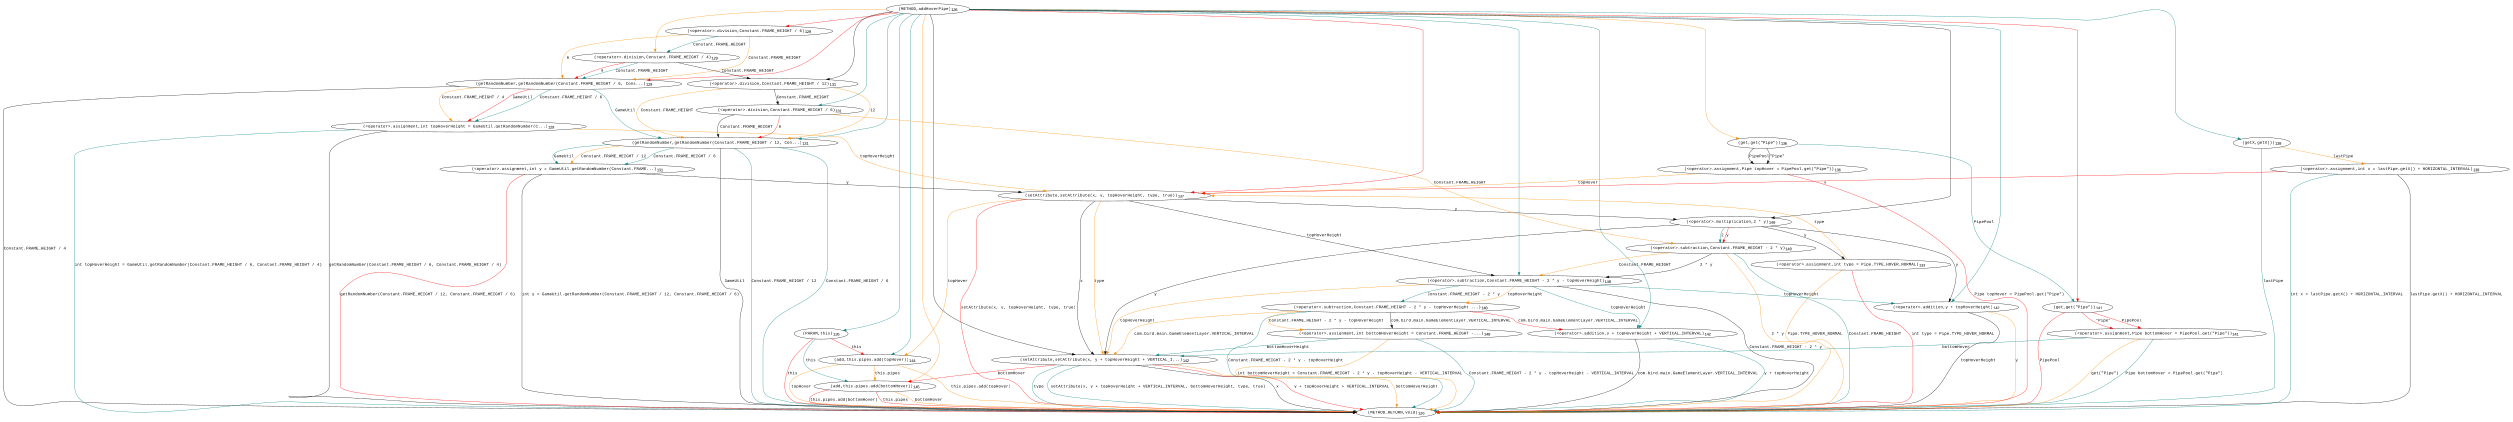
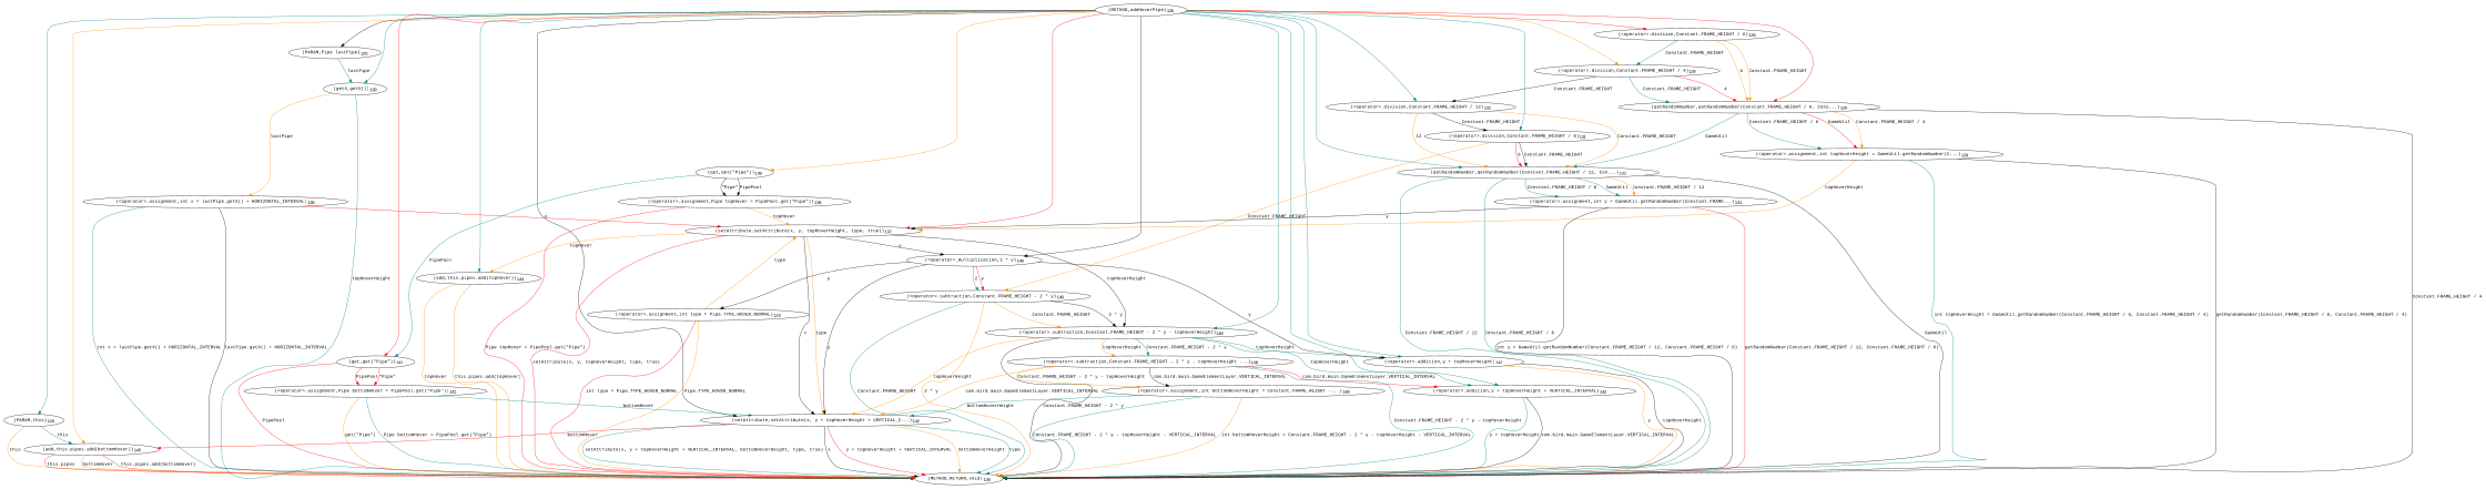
  digraph {
    fontname="Liberation Mono"
    node [fontname="Liberation Mono"]
    edge [color=teal fontname="Liberation Mono"]
    n1 [label=<(METHOD,addHoverPipe)<SUB>126</SUB>>]
    n2 [label=<(PARAM,this)<SUB>126</SUB>>]
+   n3 [label=<(PARAM,Pipe lastPipe)<SUB>126</SUB>>]
    n4 [label=<(setAttribute,setAttribute(x, y, topHoverHeight, type, true))<SUB>137</SUB>>]
    n5 [label=<(setAttribute,setAttribute(x, y + topHoverHeight + VERTICAL_I...)<SUB>142</SUB>>]
    n6 [label=<(add,this.pipes.add(topHover))<SUB>144</SUB>>]
    n7 [label=<(add,this.pipes.add(bottomHover))<SUB>145</SUB>>]
    n8 [label=<(getRandomNumber,getRandomNumber(Constant.FRAME_HEIGHT / 6, Cons...)<SUB>129</SUB>>]
    n9 [label=<(getRandomNumber,getRandomNumber(Constant.FRAME_HEIGHT / 12, Con...)<SUB>131</SUB>>]
    n10 [label=<(get,get(&quot;Pipe&quot;))<SUB>136</SUB>>]
    n11 [label=<(get,get(&quot;Pipe&quot;))<SUB>141</SUB>>]
    n12 [label=<(&lt;operator&gt;.addition,y + topHoverHeight + VERTICAL_INTERVAL)<SUB>142</SUB>>]
    n13 [label=<(&lt;operator&gt;.division,Constant.FRAME_HEIGHT / 6)<SUB>129</SUB>>]
    n14 [label=<(&lt;operator&gt;.division,Constant.FRAME_HEIGHT / 4)<SUB>129</SUB>>]
    n15 [label=<(getX,getX())<SUB>130</SUB>>]
    n16 [label=<(&lt;operator&gt;.division,Constant.FRAME_HEIGHT / 12)<SUB>131</SUB>>]
    n17 [label=<(&lt;operator&gt;.division,Constant.FRAME_HEIGHT / 6)<SUB>131</SUB>>]
    n18 [label=<(&lt;operator&gt;.subtraction,Constant.FRAME_HEIGHT - 2 * y - topHoverHeight)<SUB>140</SUB>>]
    n19 [label=<(&lt;operator&gt;.addition,y + topHoverHeight)<SUB>142</SUB>>]
    n20 [label=<(&lt;operator&gt;.multiplication,2 * y)<SUB>140</SUB>>]
    n21 [label=<(METHOD_RETURN,void)<SUB>126</SUB>>]
    n22 [label=<(&lt;operator&gt;.assignment,int topHoverHeight = GameUtil.getRandomNumber(C...)<SUB>129</SUB>>]
    n23 [label=<(&lt;operator&gt;.assignment,int y = GameUtil.getRandomNumber(Constant.FRAME...)<SUB>131</SUB>>]
    n24 [label=<(&lt;operator&gt;.assignment,Pipe topHover = PipePool.get(&quot;Pipe&quot;))<SUB>136</SUB>>]
    n25 [label=<(&lt;operator&gt;.assignment,Pipe bottomHover = PipePool.get(&quot;Pipe&quot;))<SUB>141</SUB>>]
    n26 [label=<(&lt;operator&gt;.assignment,int x = lastPipe.getX() + HORIZONTAL_INTERVAL)<SUB>130</SUB>>]
    n27 [label=<(&lt;operator&gt;.subtraction,Constant.FRAME_HEIGHT - 2 * y)<SUB>140</SUB>>]
    n28 [label=<(&lt;operator&gt;.subtraction,Constant.FRAME_HEIGHT - 2 * y - topHoverHeight ...)<SUB>140</SUB>>]
    n29 [label=<(&lt;operator&gt;.assignment,int type = Pipe.TYPE_HOVER_NORMAL)<SUB>133</SUB>>]
    n30 [label=<(&lt;operator&gt;.assignment,int bottomHoverHeight = Constant.FRAME_HEIGHT -...)<SUB>140</SUB>>]
    n1 -> n2
+   n1 -> n3 [color=black]
    n1 -> n4 [color=red]
    n1 -> n5 [color=black]
    n1 -> n6
    n1 -> n7 [color=darkorange]
    n1 -> n8 [color=red]
    n1 -> n9
    n1 -> n10 [color=darkorange]
    n1 -> n11 [color=red]
    n1 -> n12
    n1 -> n13 [color=red]
    n1 -> n14 [color=darkorange]
    n1 -> n15
-   n1 -> n16 [color=black]
+   n1 -> n16
    n1 -> n17
    n1 -> n18
    n1 -> n19
    n1 -> n20 [color=black]
-   n2 -> n6 [color=red label=this]
    n2 -> n7 [label=this]
-   n2 -> n21 [color=red label=this]
+   n2 -> n21 [color=darkorange label=this]
+   n3 -> n15 [label=lastPipe]
    n4 -> n5 [color=black label=x]
    n4 -> n5 [color=darkorange label=type]
    n4 -> n6 [color=darkorange label=topHover]
    n4 -> n18 [color=black label=topHoverHeight]
    n4 -> n20 [color=black label=y]
    n4 -> n21 [color=red label="setAttribute(x, y, topHoverHeight, type, true)"]
    n5 -> n7 [color=red label=bottomHover]
    n5 -> n21 [color=black label=x]
    n5 -> n21 [color=red label="y + topHoverHeight + VERTICAL_INTERVAL"]
    n5 -> n21 [color=darkorange label=bottomHoverHeight]
    n5 -> n21 [label=type]
    n5 -> n21 [label="setAttribute(x, y + topHoverHeight + VERTICAL_INTERVAL, bottomHoverHeight, type, true)"]
-   n6 -> n7 [color=darkorange label="this.pipes"]
    n6 -> n21 [color=darkorange label=topHover]
    n6 -> n21 [color=darkorange label="this.pipes.add(topHover)"]
    n7 -> n21 [color=red label="this.pipes"]
    n7 -> n21 [color=darkorange label=bottomHover]
    n7 -> n21 [color=red label="this.pipes.add(bottomHover)"]
    n8 -> n9 [label=GameUtil]
    n8 -> n21 [color=black label="Constant.FRAME_HEIGHT / 4"]
    n8 -> n22 [color=red label=GameUtil]
    n8 -> n22 [label="Constant.FRAME_HEIGHT / 6"]
    n8 -> n22 [color=darkorange label="Constant.FRAME_HEIGHT / 4"]
    n9 -> n21 [color=black label=GameUtil]
    n9 -> n21 [label="Constant.FRAME_HEIGHT / 12"]
    n9 -> n21 [label="Constant.FRAME_HEIGHT / 6"]
    n9 -> n23 [label=GameUtil]
    n9 -> n23 [color=darkorange label="Constant.FRAME_HEIGHT / 12"]
    n9 -> n23 [label="Constant.FRAME_HEIGHT / 6"]
    n10 -> n11 [label=PipePool]
    n10 -> n24 [color=black label=PipePool]
    n10 -> n24 [color=black label="&quot;Pipe&quot;"]
    n11 -> n21 [color=red label=PipePool]
    n11 -> n25 [color=red label=PipePool]
    n11 -> n25 [color=red label="&quot;Pipe&quot;"]
    n12 -> n21 [label="y + topHoverHeight"]
    n12 -> n21 [color=black label="com.bird.main.GameElementLayer.VERTICAL_INTERVAL"]
    n13 -> n8 [color=darkorange label="Constant.FRAME_HEIGHT"]
    n13 -> n8 [color=darkorange label=6]
    n13 -> n14 [label="Constant.FRAME_HEIGHT"]
    n14 -> n8 [label="Constant.FRAME_HEIGHT"]
    n14 -> n8 [color=red label=4]
    n14 -> n16 [color=black label="Constant.FRAME_HEIGHT"]
-   n15 -> n21 [label=lastPipe]
+   n15 -> n21 [label=topHoverHeight]
    n15 -> n26 [color=darkorange label=lastPipe]
    n16 -> n9 [color=darkorange label="Constant.FRAME_HEIGHT"]
    n16 -> n9 [color=darkorange label=12]
    n16 -> n17 [color=black label="Constant.FRAME_HEIGHT"]
    n17 -> n9 [color=black label="Constant.FRAME_HEIGHT"]
    n17 -> n9 [color=red label=6]
    n17 -> n27 [color=darkorange label="Constant.FRAME_HEIGHT"]
    n18 -> n5 [color=darkorange label=topHoverHeight]
    n18 -> n12 [label=topHoverHeight]
    n18 -> n19 [label=topHoverHeight]
    n18 -> n21 [color=black label="Constant.FRAME_HEIGHT - 2 * y"]
    n18 -> n28 [label="Constant.FRAME_HEIGHT - 2 * y"]
    n18 -> n28 [color=darkorange label=topHoverHeight]
    n19 -> n21 [color=darkorange label=y]
    n19 -> n21 [color=black label=topHoverHeight]
    n20 -> n5 [color=black label=y]
    n20 -> n19 [color=black label=y]
    n20 -> n27 [label=2]
    n20 -> n27 [color=red label=y]
    n20 -> n29 [color=black label=y]
    n22 -> n4 [color=darkorange label=topHoverHeight]
    n22 -> n21 [color=black label="getRandomNumber(Constant.FRAME_HEIGHT / 6, Constant.FRAME_HEIGHT / 4)"]
    n22 -> n21 [label="int topHoverHeight = GameUtil.getRandomNumber(Constant.FRAME_HEIGHT / 6, Constant.FRAME_HEIGHT / 4)"]
    n23 -> n4 [color=black label=y]
    n23 -> n21 [color=red label="getRandomNumber(Constant.FRAME_HEIGHT / 12, Constant.FRAME_HEIGHT / 6)"]
    n23 -> n21 [color=black label="int y = GameUtil.getRandomNumber(Constant.FRAME_HEIGHT / 12, Constant.FRAME_HEIGHT / 6)"]
    n24 -> n4 [color=darkorange label=topHover]
    n24 -> n21 [color=red label="Pipe topHover = PipePool.get(&quot;Pipe&quot;)"]
    n25 -> n5 [label=bottomHover]
    n25 -> n21 [color=darkorange label="get(&quot;Pipe&quot;)"]
    n25 -> n21 [label="Pipe bottomHover = PipePool.get(&quot;Pipe&quot;)"]
    n26 -> n4 [color=red label=x]
    n26 -> n21 [color=black label="lastPipe.getX() + HORIZONTAL_INTERVAL"]
    n26 -> n21 [label="int x = lastPipe.getX() + HORIZONTAL_INTERVAL"]
    n27 -> n18 [color=darkorange label="Constant.FRAME_HEIGHT"]
    n27 -> n18 [color=black label="2 * y"]
    n27 -> n21 [label="Constant.FRAME_HEIGHT"]
    n27 -> n21 [color=darkorange label="2 * y"]
    n28 -> n5 [color=darkorange label="com.bird.main.GameElementLayer.VERTICAL_INTERVAL"]
    n28 -> n12 [color=red label="com.bird.main.GameElementLayer.VERTICAL_INTERVAL"]
    n28 -> n21 [label="Constant.FRAME_HEIGHT - 2 * y - topHoverHeight"]
    n28 -> n30 [color=darkorange label="Constant.FRAME_HEIGHT - 2 * y - topHoverHeight"]
    n28 -> n30 [color=black label="com.bird.main.GameElementLayer.VERTICAL_INTERVAL"]
    n29 -> n4 [color=darkorange label=type]
    n29 -> n21 [color=darkorange label="Pipe.TYPE_HOVER_NORMAL"]
    n29 -> n21 [color=red label="int type = Pipe.TYPE_HOVER_NORMAL"]
    n30 -> n5 [label=bottomHoverHeight]
    n30 -> n21 [label="Constant.FRAME_HEIGHT - 2 * y - topHoverHeight - VERTICAL_INTERVAL"]
    n30 -> n21 [color=darkorange label="int bottomHoverHeight = Constant.FRAME_HEIGHT - 2 * y - topHoverHeight - VERTICAL_INTERVAL"]
  }
